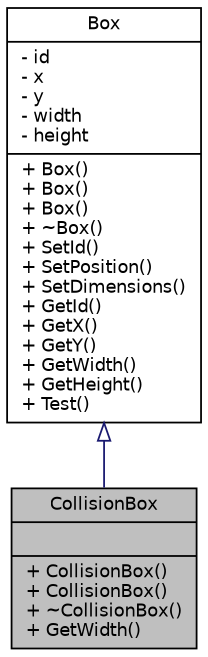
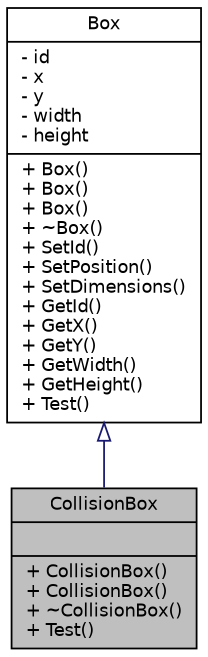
  digraph {
    node [color=black fontname=Helvetica fontsize=10 shape=record]
-   n1 [fillcolor=grey75 fontcolor=black height=0.2 label="{CollisionBox\n||+ CollisionBox()\l+ CollisionBox()\l+ ~CollisionBox()\l+ GetWidth()\l}" style=filled width=0.4]
+   n1 [fillcolor=grey75 fontcolor=black height=0.2 label="{CollisionBox\n||+ CollisionBox()\l+ CollisionBox()\l+ ~CollisionBox()\l+ Test()\l}" style=filled width=0.4]
    n2 [height=0.2 label="{Box\n|- id\l- x\l- y\l- width\l- height\l|+ Box()\l+ Box()\l+ Box()\l+ ~Box()\l+ SetId()\l+ SetPosition()\l+ SetDimensions()\l+ GetId()\l+ GetX()\l+ GetY()\l+ GetWidth()\l+ GetHeight()\l+ Test()\l}" width=0.4]
    n2 -> n1 [arrowtail=onormal color=midnightblue dir=back fontname=Helvetica fontsize=10 labelfontname=Helvetica labelfontsize=10 style=solid]
  }
